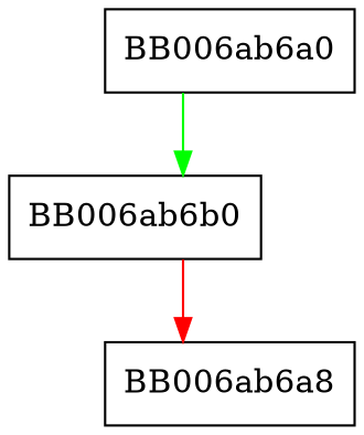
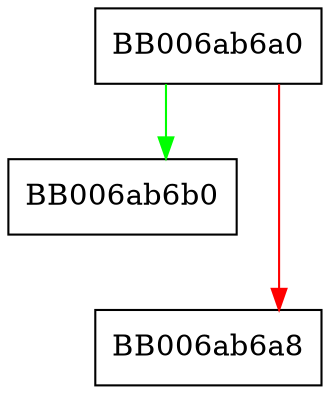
  digraph {
    splines=ortho
    node [shape=box]
    BB006ab6a0
    BB006ab6b0
    n3 [label=BB006ab6a8]
    BB006ab6a0 -> BB006ab6b0 [color=green]
-   BB006ab6b0 -> n3 [color=red]
+   BB006ab6a0 -> n3 [color=red]
  }
